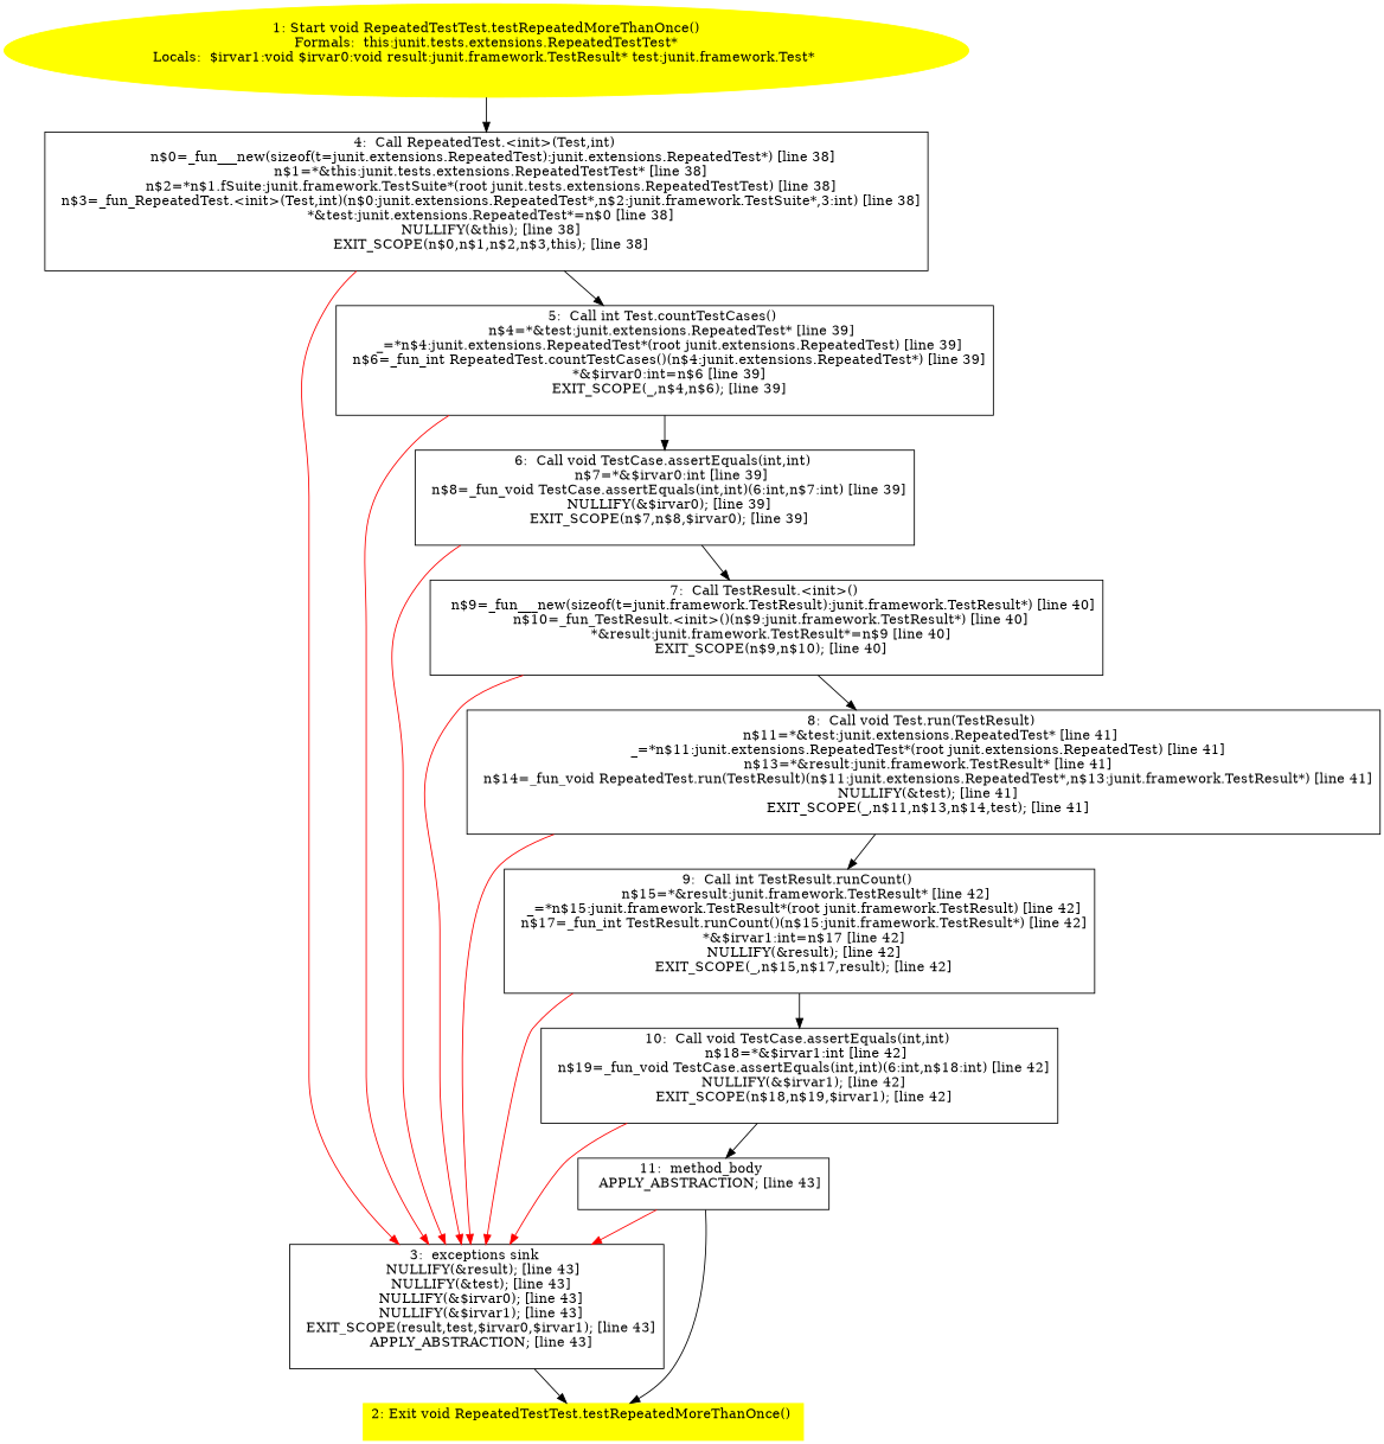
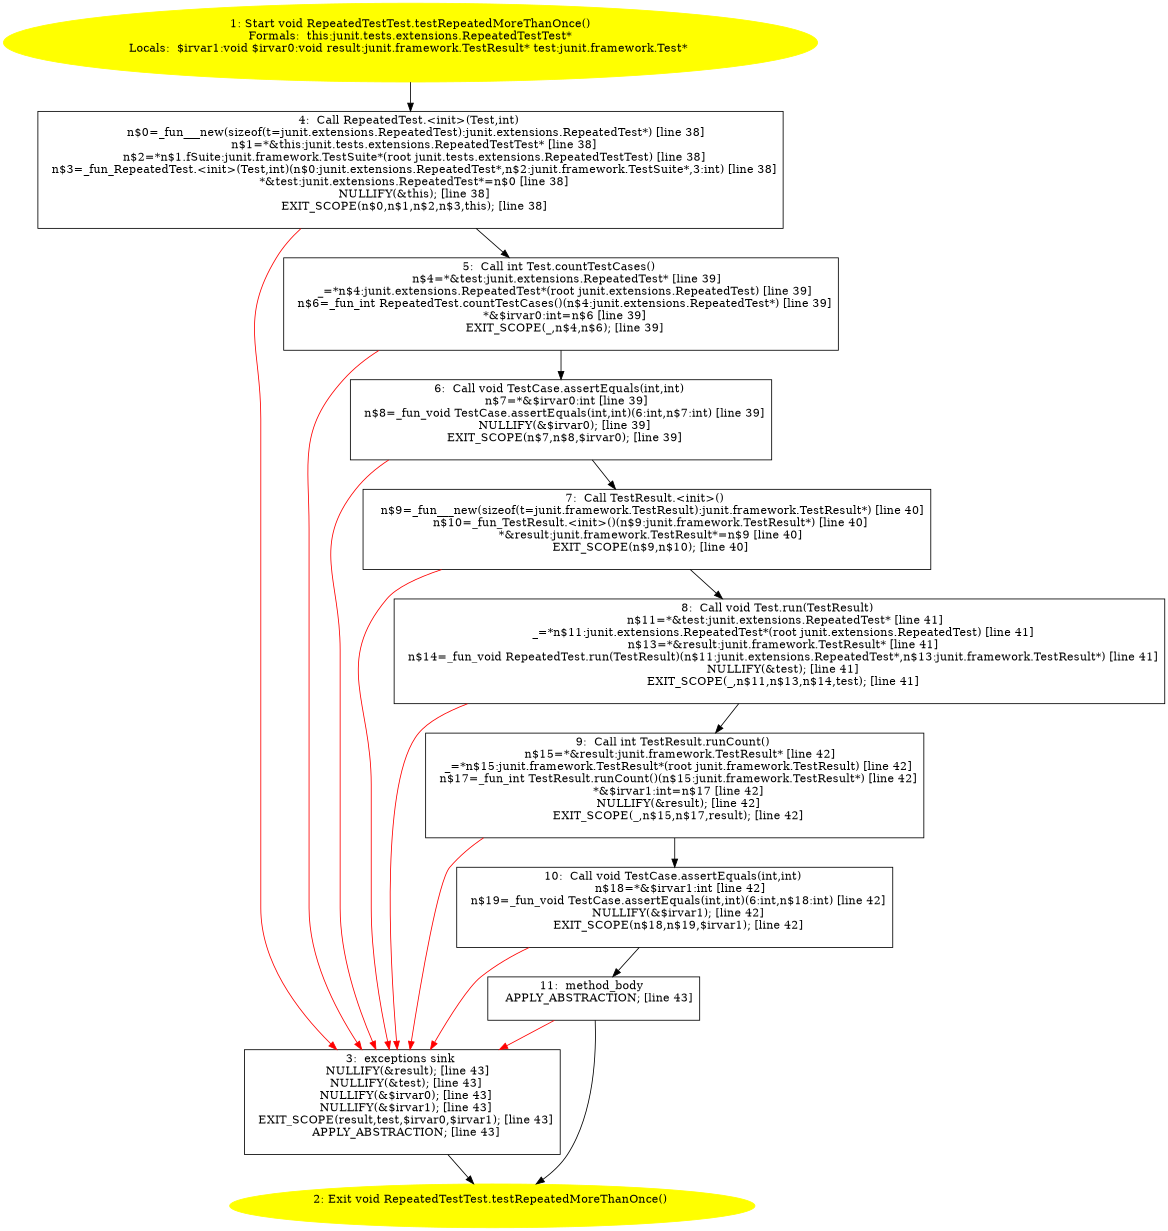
  digraph {
    node [shape=box]
    n1 [color=yellow label="1: Start void RepeatedTestTest.testRepeatedMoreThanOnce()\nFormals:  this:junit.tests.extensions.RepeatedTestTest*\nLocals:  $irvar1:void $irvar0:void result:junit.framework.TestResult* test:junit.framework.Test* \n  " style=filled shape=""]
    n2 [label="4:  Call RepeatedTest.<init>(Test,int) \n   n$0=_fun___new(sizeof(t=junit.extensions.RepeatedTest):junit.extensions.RepeatedTest*) [line 38]\n  n$1=*&this:junit.tests.extensions.RepeatedTestTest* [line 38]\n  n$2=*n$1.fSuite:junit.framework.TestSuite*(root junit.tests.extensions.RepeatedTestTest) [line 38]\n  n$3=_fun_RepeatedTest.<init>(Test,int)(n$0:junit.extensions.RepeatedTest*,n$2:junit.framework.TestSuite*,3:int) [line 38]\n  *&test:junit.extensions.RepeatedTest*=n$0 [line 38]\n  NULLIFY(&this); [line 38]\n  EXIT_SCOPE(n$0,n$1,n$2,n$3,this); [line 38]\n "]
    n3 [label="3:  exceptions sink \n   NULLIFY(&result); [line 43]\n  NULLIFY(&test); [line 43]\n  NULLIFY(&$irvar0); [line 43]\n  NULLIFY(&$irvar1); [line 43]\n  EXIT_SCOPE(result,test,$irvar0,$irvar1); [line 43]\n  APPLY_ABSTRACTION; [line 43]\n "]
    n4 [label="5:  Call int Test.countTestCases() \n   n$4=*&test:junit.extensions.RepeatedTest* [line 39]\n  _=*n$4:junit.extensions.RepeatedTest*(root junit.extensions.RepeatedTest) [line 39]\n  n$6=_fun_int RepeatedTest.countTestCases()(n$4:junit.extensions.RepeatedTest*) [line 39]\n  *&$irvar0:int=n$6 [line 39]\n  EXIT_SCOPE(_,n$4,n$6); [line 39]\n "]
-   n5 [color=yellow label="2: Exit void RepeatedTestTest.testRepeatedMoreThanOnce() \n  " style=filled]
+   n5 [color=yellow label="2: Exit void RepeatedTestTest.testRepeatedMoreThanOnce() \n  " style=filled shape=""]
    n6 [label="6:  Call void TestCase.assertEquals(int,int) \n   n$7=*&$irvar0:int [line 39]\n  n$8=_fun_void TestCase.assertEquals(int,int)(6:int,n$7:int) [line 39]\n  NULLIFY(&$irvar0); [line 39]\n  EXIT_SCOPE(n$7,n$8,$irvar0); [line 39]\n "]
    n7 [label="7:  Call TestResult.<init>() \n   n$9=_fun___new(sizeof(t=junit.framework.TestResult):junit.framework.TestResult*) [line 40]\n  n$10=_fun_TestResult.<init>()(n$9:junit.framework.TestResult*) [line 40]\n  *&result:junit.framework.TestResult*=n$9 [line 40]\n  EXIT_SCOPE(n$9,n$10); [line 40]\n "]
    n8 [label="8:  Call void Test.run(TestResult) \n   n$11=*&test:junit.extensions.RepeatedTest* [line 41]\n  _=*n$11:junit.extensions.RepeatedTest*(root junit.extensions.RepeatedTest) [line 41]\n  n$13=*&result:junit.framework.TestResult* [line 41]\n  n$14=_fun_void RepeatedTest.run(TestResult)(n$11:junit.extensions.RepeatedTest*,n$13:junit.framework.TestResult*) [line 41]\n  NULLIFY(&test); [line 41]\n  EXIT_SCOPE(_,n$11,n$13,n$14,test); [line 41]\n "]
    n9 [label="9:  Call int TestResult.runCount() \n   n$15=*&result:junit.framework.TestResult* [line 42]\n  _=*n$15:junit.framework.TestResult*(root junit.framework.TestResult) [line 42]\n  n$17=_fun_int TestResult.runCount()(n$15:junit.framework.TestResult*) [line 42]\n  *&$irvar1:int=n$17 [line 42]\n  NULLIFY(&result); [line 42]\n  EXIT_SCOPE(_,n$15,n$17,result); [line 42]\n "]
    n10 [label="10:  Call void TestCase.assertEquals(int,int) \n   n$18=*&$irvar1:int [line 42]\n  n$19=_fun_void TestCase.assertEquals(int,int)(6:int,n$18:int) [line 42]\n  NULLIFY(&$irvar1); [line 42]\n  EXIT_SCOPE(n$18,n$19,$irvar1); [line 42]\n "]
    n11 [label="11:  method_body \n   APPLY_ABSTRACTION; [line 43]\n "]
    n1 -> n2
    n2 -> n3 [color=red]
    n2 -> n4
    n3 -> n5
    n4 -> n3 [color=red]
    n4 -> n6
    n6 -> n3 [color=red]
    n6 -> n7
    n7 -> n3 [color=red]
    n7 -> n8
    n8 -> n3 [color=red]
    n8 -> n9
    n9 -> n3 [color=red]
    n9 -> n10
    n10 -> n3 [color=red]
    n10 -> n11
    n11 -> n3 [color=red]
    n11 -> n5
  }
